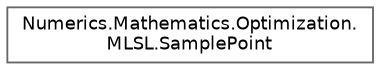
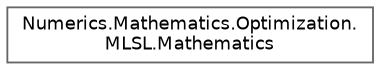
  digraph {
    rankdir=LR
-   n1 [color=grey40 fillcolor=white fontname=Helvetica fontsize=10 height=0.2 label="Numerics.Mathematics.Optimization.\lMLSL.SamplePoint" shape=box style=filled width=0.4]
+   n1 [color=grey40 fillcolor=white fontname=Helvetica fontsize=10 height=0.2 label="Numerics.Mathematics.Optimization.\lMLSL.Mathematics" shape=box style=filled width=0.4]
  }
